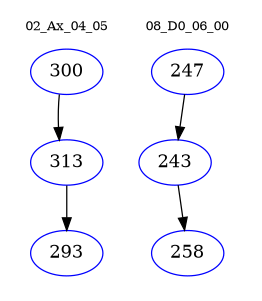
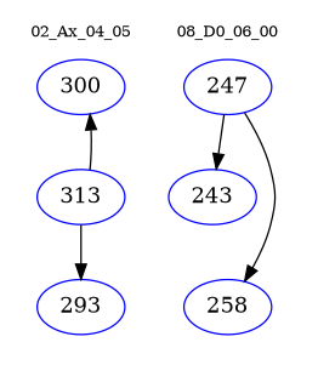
  digraph {
    node [color=blue]
    edge [color=black]
    n1 [label=300]
    n2 [label=293]
    n3 [label=313]
    n4 [label=247]
    n5 [label=243]
    n6 [label=258]
    subgraph cluster_1 {
      color=white
      fontsize=10
      label="02_Ax_04_05"
      n1
      n2
      n3
    }
    subgraph cluster_2 {
      color=white
      fontsize=10
      label="08_D0_06_00"
      n4
      n5
      n6
    }
-   n1 -> n3
+   n3 -> n1
    n3 -> n2
    n4 -> n5
-   n5 -> n6
+   n4 -> n6
  }
